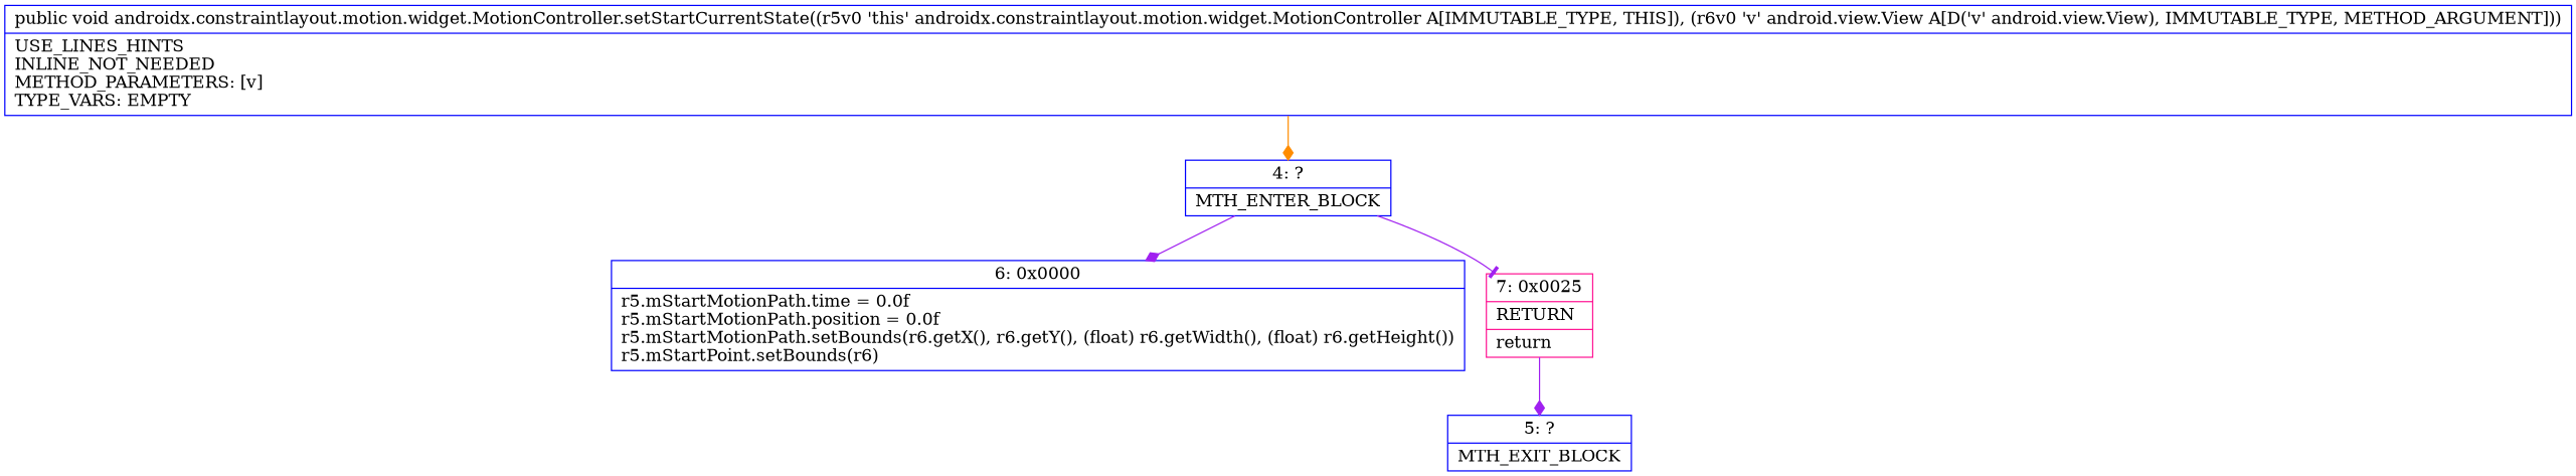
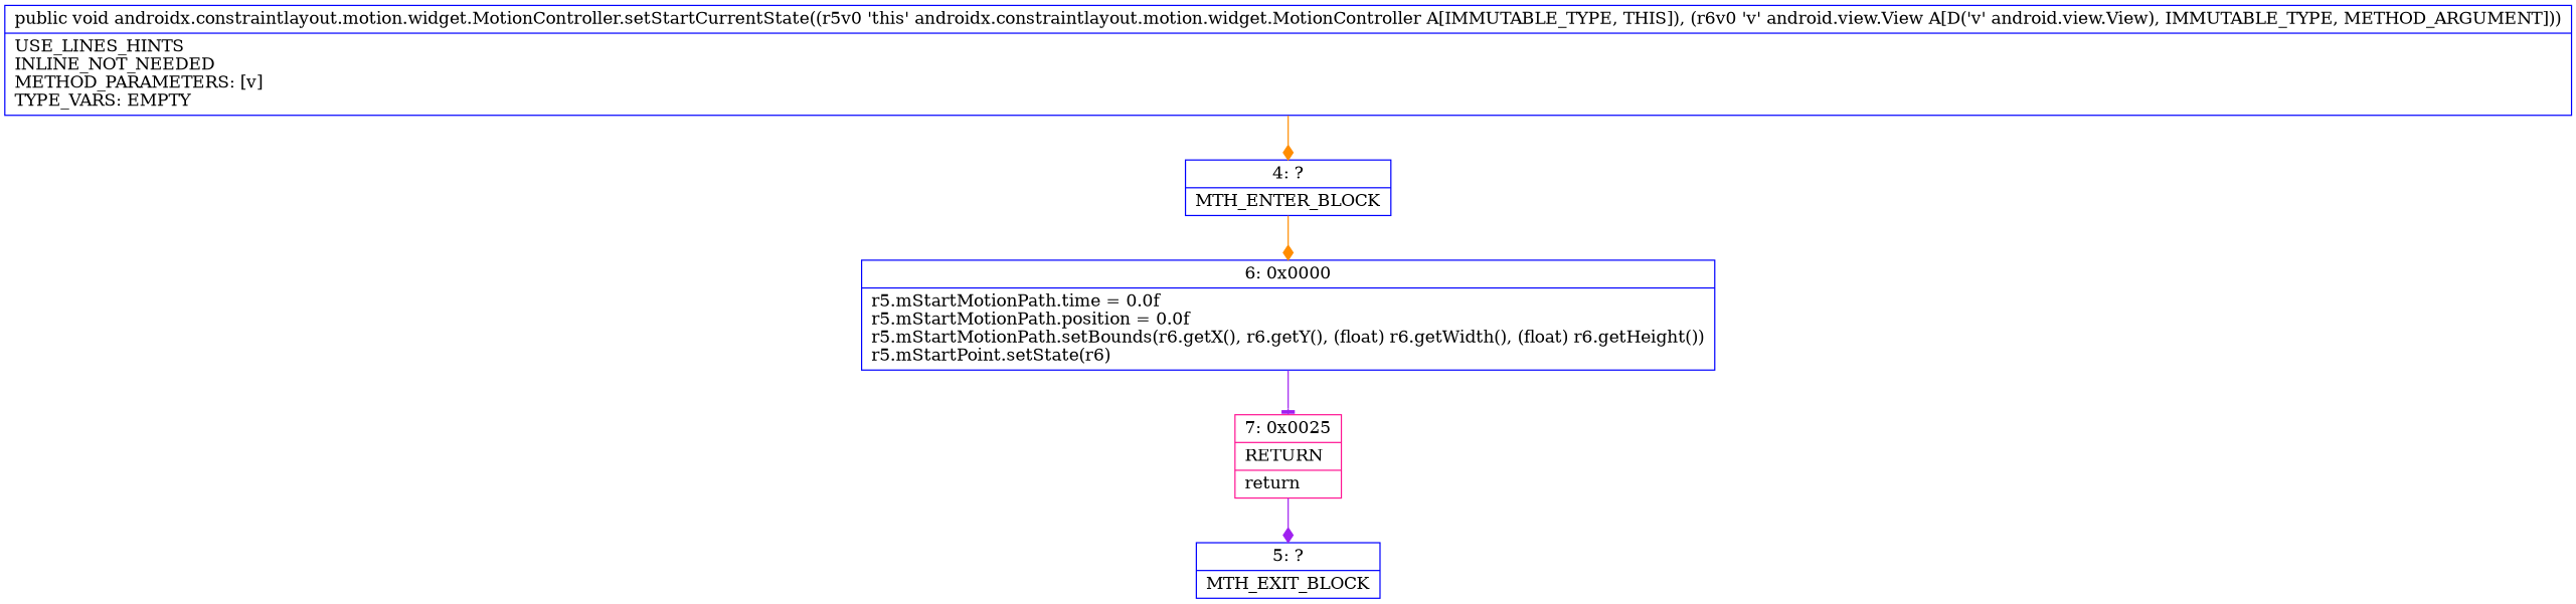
  digraph {
    node [color=blue shape=record]
    edge [arrowhead=diamond color=darkorange]
    n1 [label="{4\:\ ?|MTH_ENTER_BLOCK\l}"]
-   n2 [label="{6\:\ 0x0000|r5.mStartMotionPath.time = 0.0f\lr5.mStartMotionPath.position = 0.0f\lr5.mStartMotionPath.setBounds(r6.getX(), r6.getY(), (float) r6.getWidth(), (float) r6.getHeight())\lr5.mStartPoint.setBounds(r6)\l}"]
+   n2 [label="{6\:\ 0x0000|r5.mStartMotionPath.time = 0.0f\lr5.mStartMotionPath.position = 0.0f\lr5.mStartMotionPath.setBounds(r6.getX(), r6.getY(), (float) r6.getWidth(), (float) r6.getHeight())\lr5.mStartPoint.setState(r6)\l}"]
    n3 [color=deeppink label="{7\:\ 0x0025|RETURN\l|return\l}"]
    n4 [label="{5\:\ ?|MTH_EXIT_BLOCK\l}"]
    n5 [label="{public void androidx.constraintlayout.motion.widget.MotionController.setStartCurrentState((r5v0 'this' androidx.constraintlayout.motion.widget.MotionController A[IMMUTABLE_TYPE, THIS]), (r6v0 'v' android.view.View A[D('v' android.view.View), IMMUTABLE_TYPE, METHOD_ARGUMENT]))  | USE_LINES_HINTS\lINLINE_NOT_NEEDED\lMETHOD_PARAMETERS: [v]\lTYPE_VARS: EMPTY\l}"]
-   n1 -> n2 [color=purple]
-   n1 -> n3 [arrowhead=tee color=purple]
+   n1 -> n2
+   n2 -> n3 [arrowhead=tee color=purple]
    n3 -> n4 [color=purple]
    n5 -> n1
  }
